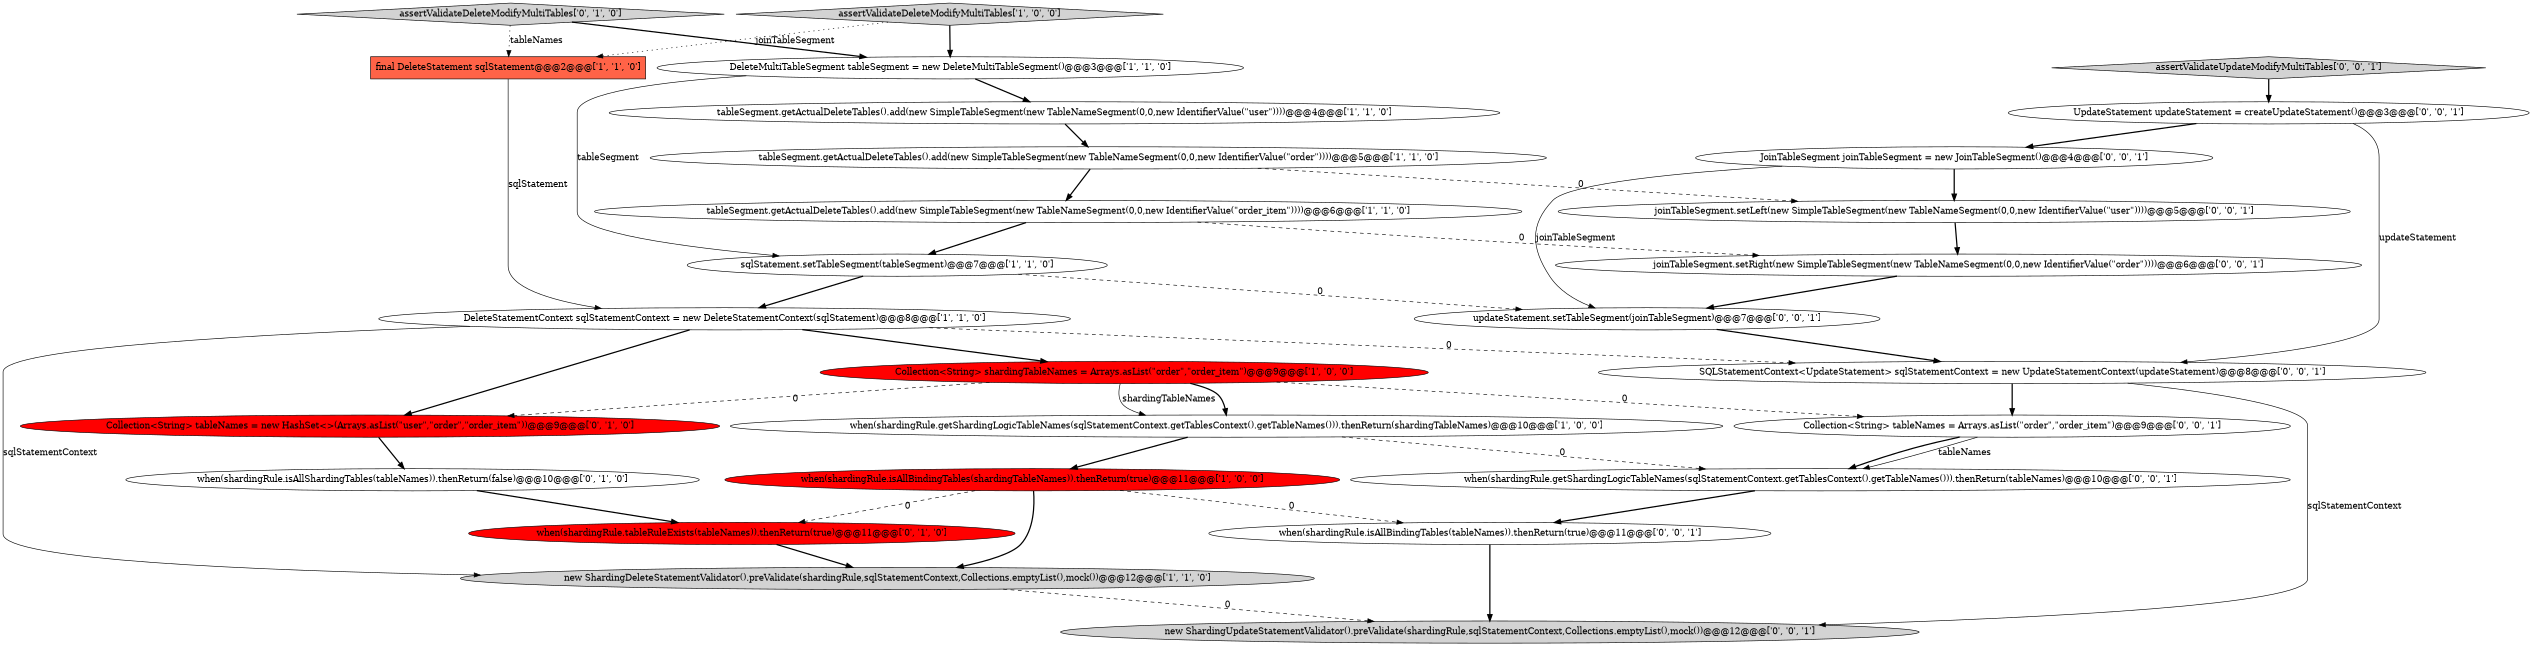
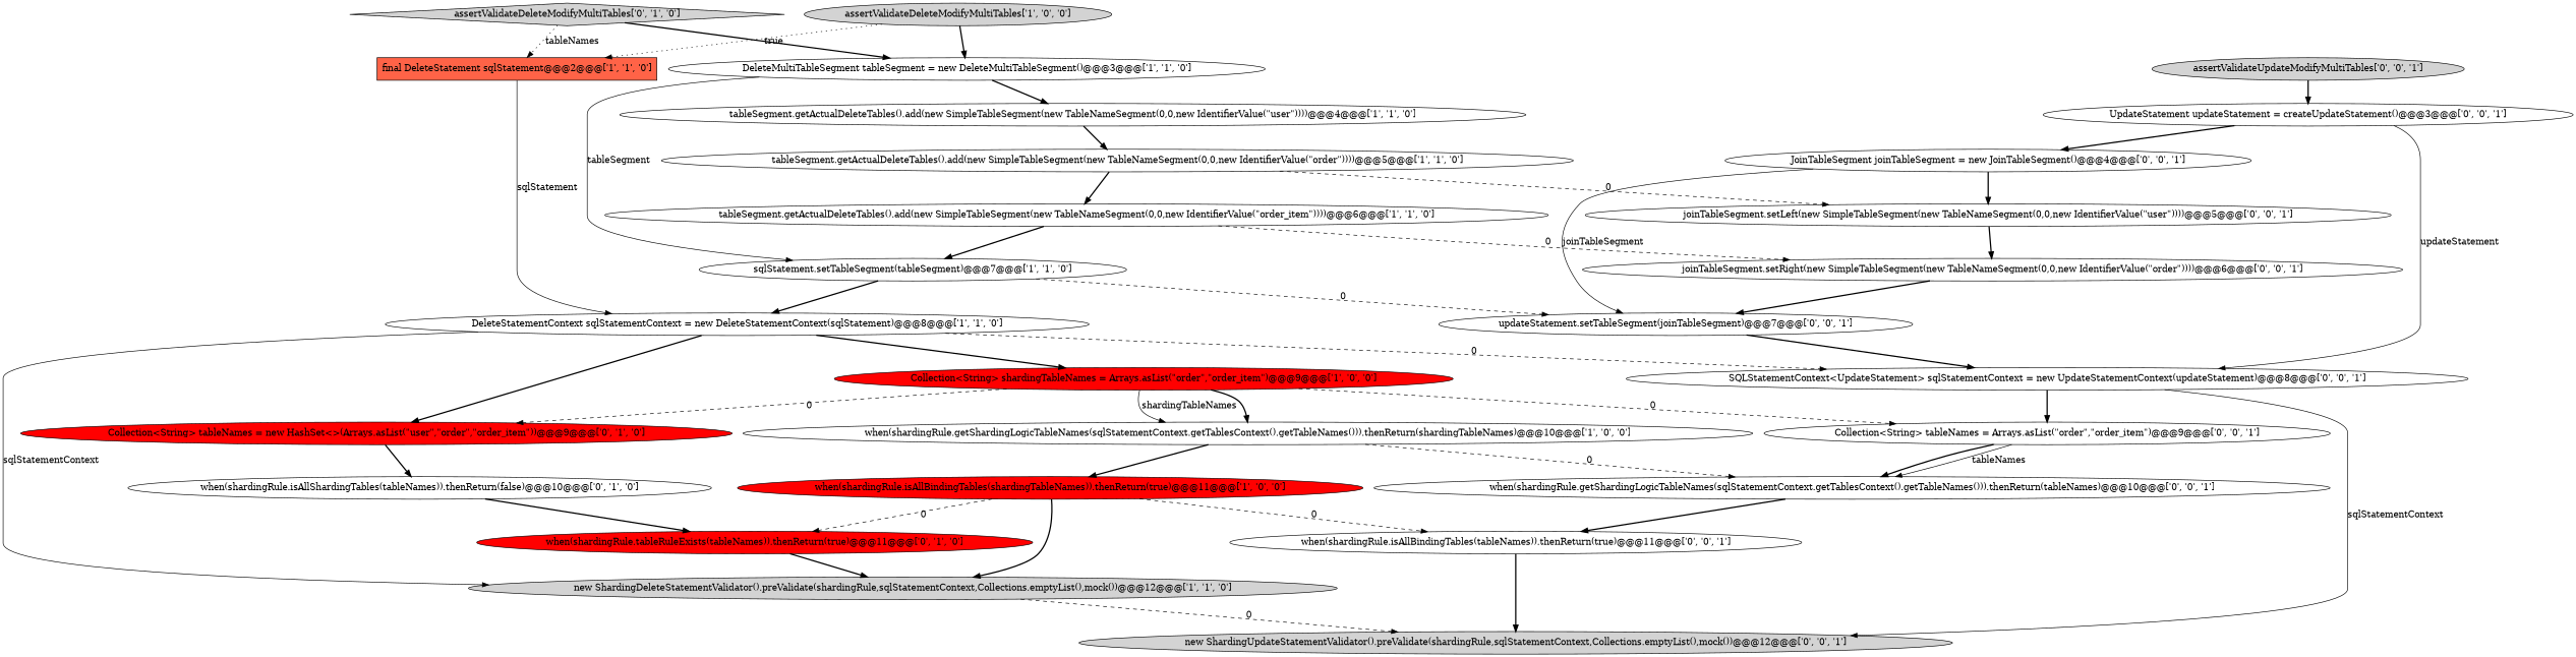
  digraph {
    node [fillcolor=white shape=ellipse style=filled]
    edge [style=bold]
    n1 [fillcolor=red label="when(shardingRule.tableRuleExists(tableNames)).thenReturn(true)@@@11@@@['0', '1', '0']"]
    n2 [fillcolor=lightgray label="new ShardingDeleteStatementValidator().preValidate(shardingRule,sqlStatementContext,Collections.emptyList(),mock())@@@12@@@['1', '1', '0']"]
    n3 [fillcolor=lightgray label="new ShardingUpdateStatementValidator().preValidate(shardingRule,sqlStatementContext,Collections.emptyList(),mock())@@@12@@@['0', '0', '1']"]
    n4 [label="sqlStatement.setTableSegment(tableSegment)@@@7@@@['1', '1', '0']"]
    n5 [label="DeleteStatementContext sqlStatementContext = new DeleteStatementContext(sqlStatement)@@@8@@@['1', '1', '0']"]
    n6 [label="updateStatement.setTableSegment(joinTableSegment)@@@7@@@['0', '0', '1']"]
    n7 [label="SQLStatementContext<UpdateStatement> sqlStatementContext = new UpdateStatementContext(updateStatement)@@@8@@@['0', '0', '1']"]
    n8 [fillcolor=red label="Collection<String> shardingTableNames = Arrays.asList(\"order\",\"order_item\")@@@9@@@['1', '0', '0']"]
    n9 [fillcolor=red label="Collection<String> tableNames = new HashSet<>(Arrays.asList(\"user\",\"order\",\"order_item\"))@@@9@@@['0', '1', '0']"]
    n10 [label="joinTableSegment.setRight(new SimpleTableSegment(new TableNameSegment(0,0,new IdentifierValue(\"order\"))))@@@6@@@['0', '0', '1']"]
    n11 [fillcolor=lightgray label="assertValidateDeleteModifyMultiTables['0', '1', '0']" shape=diamond]
    n12 [fillcolor=tomato label="final DeleteStatement sqlStatement@@@2@@@['1', '1', '0']" shape=box]
    n13 [label="DeleteMultiTableSegment tableSegment = new DeleteMultiTableSegment()@@@3@@@['1', '1', '0']"]
    n14 [label="tableSegment.getActualDeleteTables().add(new SimpleTableSegment(new TableNameSegment(0,0,new IdentifierValue(\"user\"))))@@@4@@@['1', '1', '0']"]
    n15 [fillcolor=red label="when(shardingRule.isAllBindingTables(shardingTableNames)).thenReturn(true)@@@11@@@['1', '0', '0']"]
    n16 [label="when(shardingRule.isAllBindingTables(tableNames)).thenReturn(true)@@@11@@@['0', '0', '1']"]
    n17 [label="Collection<String> tableNames = Arrays.asList(\"order\",\"order_item\")@@@9@@@['0', '0', '1']"]
    n18 [label="when(shardingRule.getShardingLogicTableNames(sqlStatementContext.getTablesContext().getTableNames())).thenReturn(tableNames)@@@10@@@['0', '0', '1']"]
    n19 [label="UpdateStatement updateStatement = createUpdateStatement()@@@3@@@['0', '0', '1']"]
    n20 [label="JoinTableSegment joinTableSegment = new JoinTableSegment()@@@4@@@['0', '0', '1']"]
    n21 [label="joinTableSegment.setLeft(new SimpleTableSegment(new TableNameSegment(0,0,new IdentifierValue(\"user\"))))@@@5@@@['0', '0', '1']"]
    n22 [label="when(shardingRule.getShardingLogicTableNames(sqlStatementContext.getTablesContext().getTableNames())).thenReturn(shardingTableNames)@@@10@@@['1', '0', '0']"]
-   n23 [fillcolor=lightgray label="assertValidateUpdateModifyMultiTables['0', '0', '1']" shape=diamond]
+   n23 [fillcolor=lightgray label="assertValidateUpdateModifyMultiTables['0', '0', '1']"]
    n24 [label="tableSegment.getActualDeleteTables().add(new SimpleTableSegment(new TableNameSegment(0,0,new IdentifierValue(\"order\"))))@@@5@@@['1', '1', '0']"]
    n25 [label="tableSegment.getActualDeleteTables().add(new SimpleTableSegment(new TableNameSegment(0,0,new IdentifierValue(\"order_item\"))))@@@6@@@['1', '1', '0']"]
    n26 [label="when(shardingRule.isAllShardingTables(tableNames)).thenReturn(false)@@@10@@@['0', '1', '0']"]
-   n27 [fillcolor=lightgray label="assertValidateDeleteModifyMultiTables['1', '0', '0']" shape=diamond]
+   n27 [fillcolor=lightgray label="assertValidateDeleteModifyMultiTables['1', '0', '0']"]
    n1 -> n2
    n2 -> n3 [label=0 style=dashed]
    n4 -> n5
    n4 -> n6 [label=0 style=dashed]
    n5 -> n2 [label=sqlStatementContext style=solid]
    n5 -> n7 [label=0 style=dashed]
    n5 -> n8
    n5 -> n9
    n6 -> n7
    n7 -> n3 [label=sqlStatementContext style=solid]
    n7 -> n17
    n8 -> n9 [label=0 style=dashed]
    n8 -> n17 [label=0 style=dashed]
    n8 -> n22
    n8 -> n22 [label=shardingTableNames style=solid]
    n9 -> n26
    n10 -> n6
    n11 -> n12 [label=tableNames style=dotted]
    n11 -> n13
    n12 -> n5 [label=sqlStatement style=solid]
    n13 -> n4 [label=tableSegment style=solid]
    n13 -> n14
    n14 -> n24
    n15 -> n1 [label=0 style=dashed]
    n15 -> n2
    n15 -> n16 [label=0 style=dashed]
    n16 -> n3
    n17 -> n18
    n17 -> n18 [label=tableNames style=solid]
    n18 -> n16
    n19 -> n7 [label=updateStatement style=solid]
    n19 -> n20
    n20 -> n6 [label=joinTableSegment style=solid]
    n20 -> n21
    n21 -> n10
    n22 -> n15
    n22 -> n18 [label=0 style=dashed]
    n23 -> n19
    n24 -> n21 [label=0 style=dashed]
    n24 -> n25
    n25 -> n4
    n25 -> n10 [label=0 style=dashed]
    n26 -> n1
-   n27 -> n12 [label=joinTableSegment style=dotted]
+   n27 -> n12 [label=true style=dotted]
    n27 -> n13
  }
